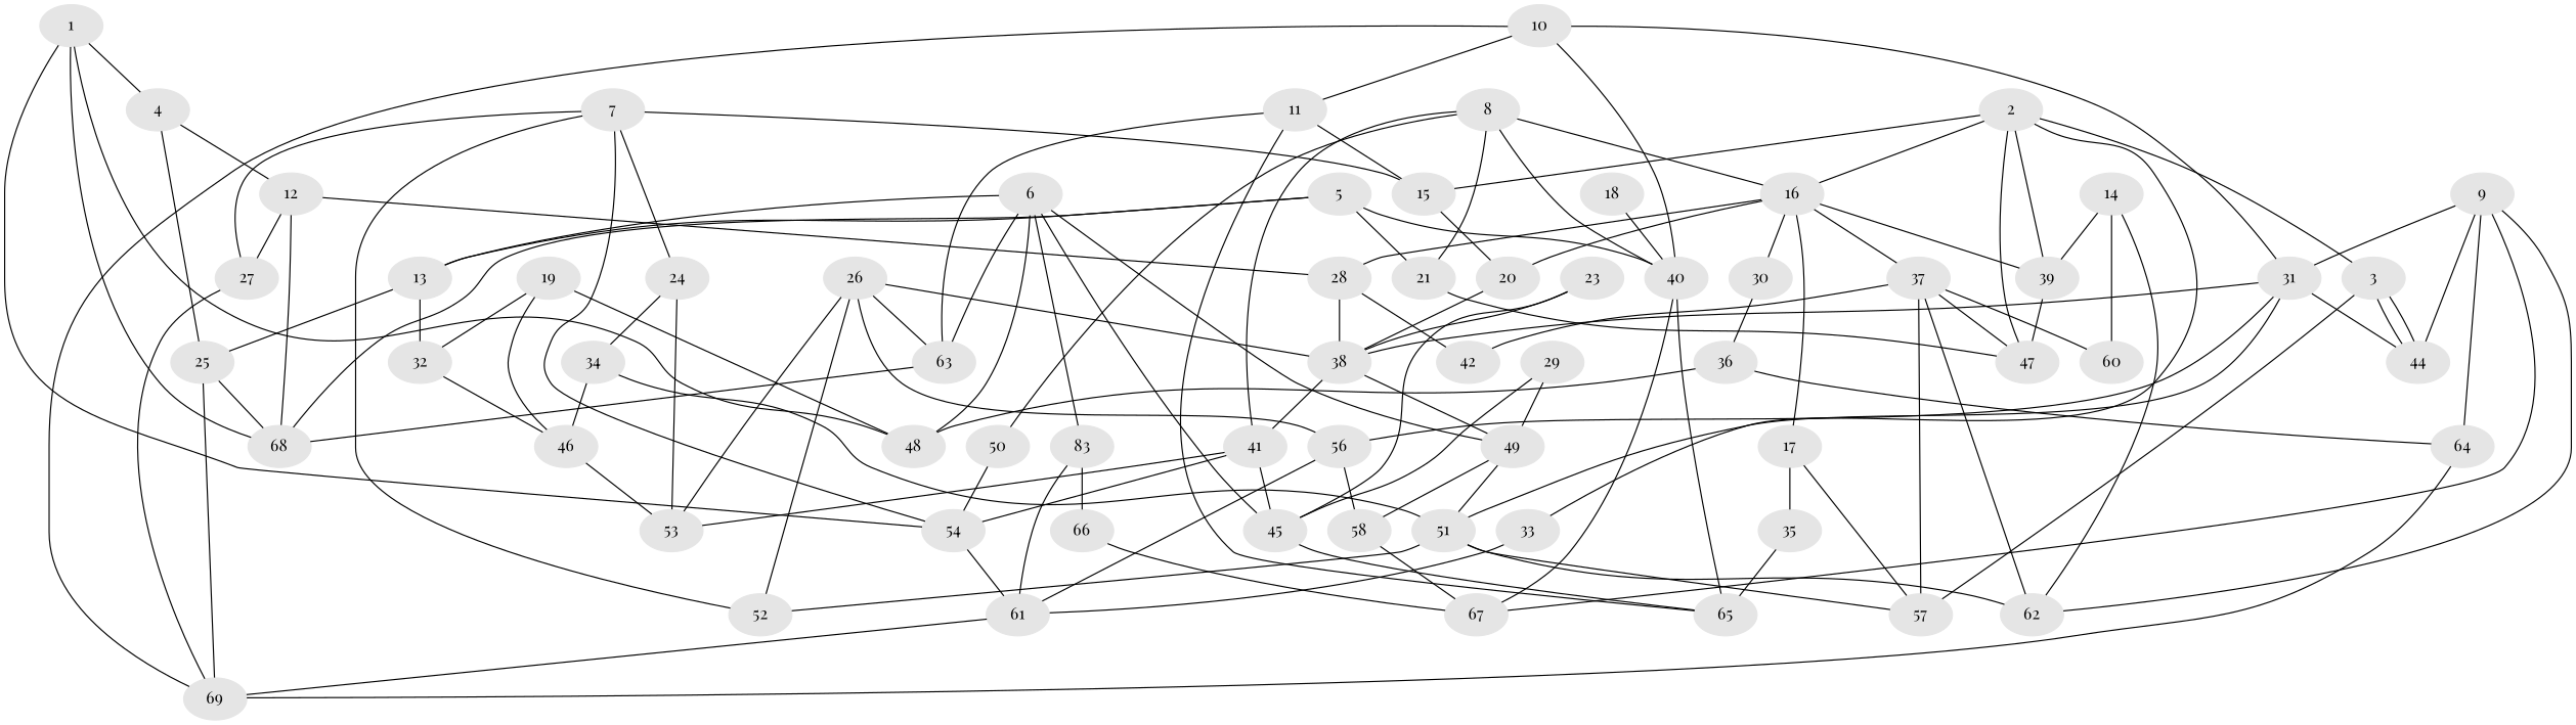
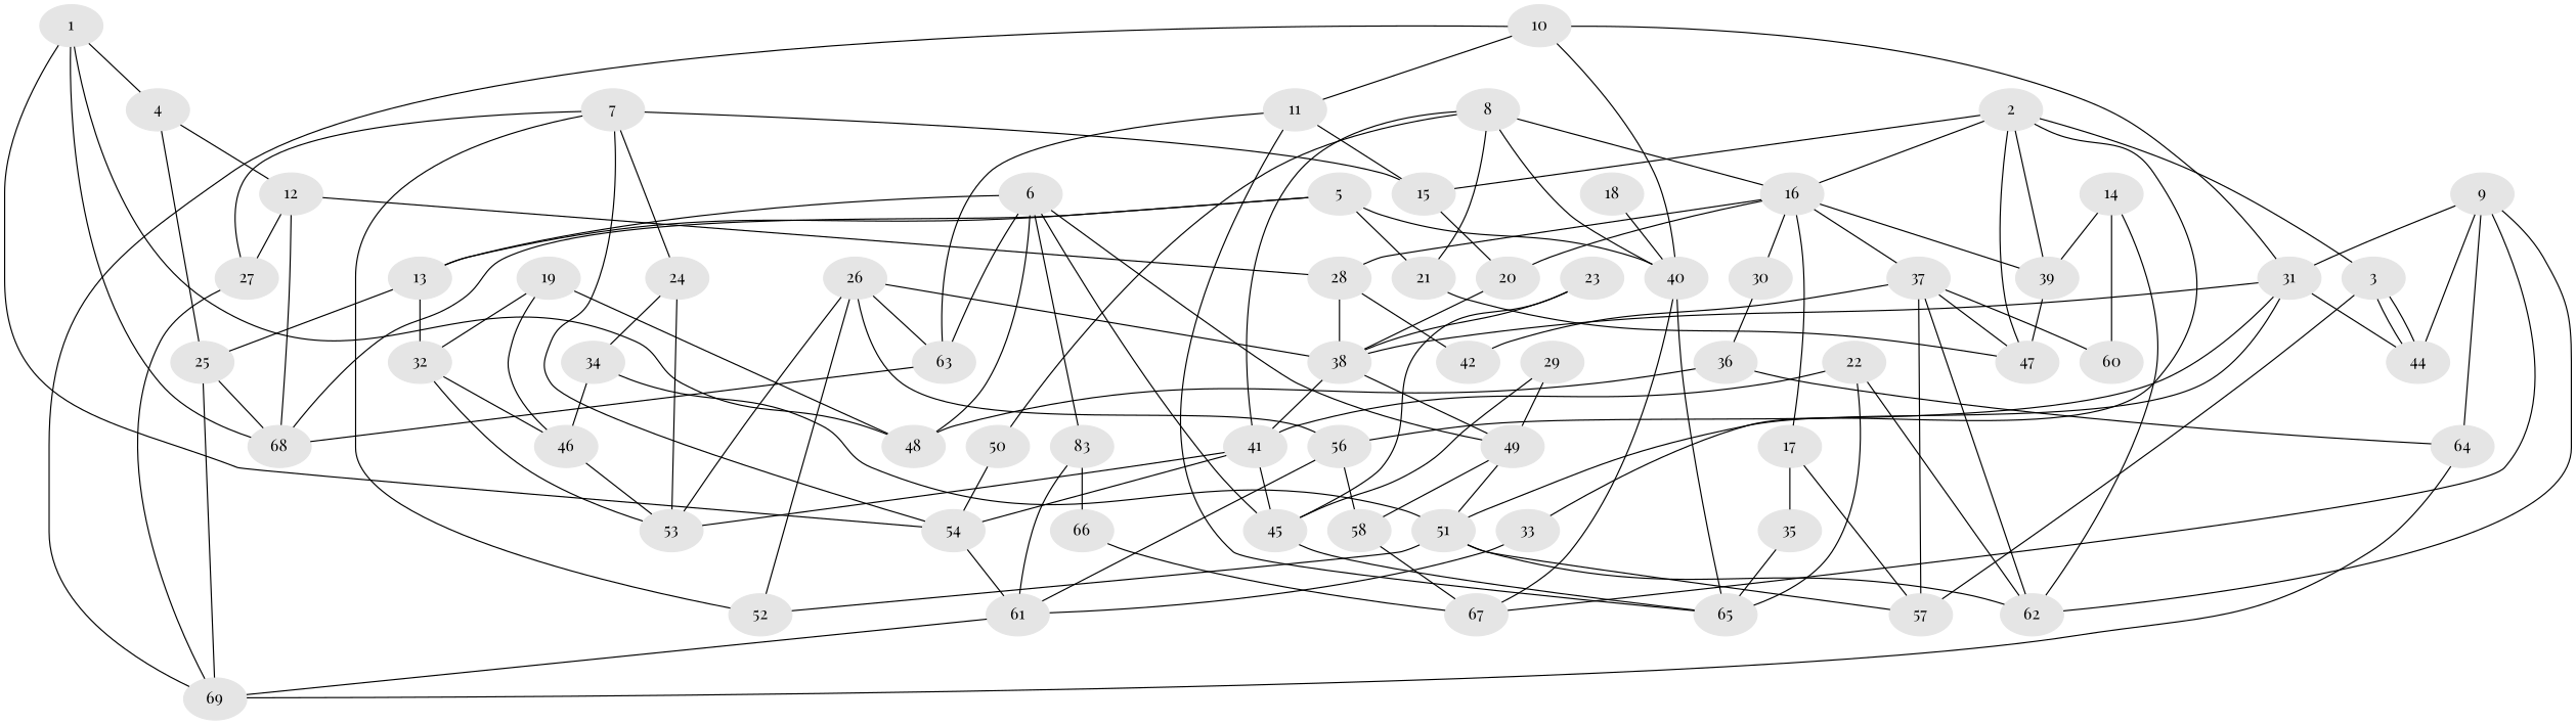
  graph {
    fontname="Playfair Display"
    node [color=gray90 fontname="Playfair Display" style=filled]
    edge [fontname="Playfair Display"]
    1
    4
    48
    54
    68
    12
    25
    61
    2
    3
    15
    16
    33
    39
    47
    44
    57
    20
    28
    17
    30
    37
    27
    69
    5
    13
    21
    40
    32
    67
    65
    6
    n33 [label=83]
    45
    49
    63
    66
    51
    58
    7
    24
    52
    34
    53
    8
    41
    50
    9
    31
    62
    64
    38
    56
    10
    11
    42
    46
    14
    60
    35
    36
    18
    19
+   22
    23
    26
    29
    1 -- 4
    1 -- 48
    1 -- 54
    1 -- 68
    4 -- 12
    4 -- 25
    54 -- 61
    12 -- 68
    12 -- 28
    12 -- 27
    25 -- 68
    25 -- 69
    61 -- 69
    2 -- 3
    2 -- 15
    2 -- 16
    2 -- 33
    2 -- 39
    2 -- 47
    3 -- 44
    3 -- 44
    3 -- 57
    15 -- 20
    16 -- 39
    16 -- 20
    16 -- 28
    16 -- 17
    16 -- 30
    16 -- 37
    33 -- 61
    39 -- 47
    20 -- 38
    28 -- 38
    28 -- 42
    17 -- 57
    17 -- 35
    30 -- 36
    37 -- 47
    37 -- 57
    37 -- 62
    37 -- 42
    37 -- 60
    27 -- 69
    5 -- 68
    5 -- 13
    5 -- 21
    5 -- 40
    13 -- 25
    13 -- 32
    21 -- 47
    40 -- 67
    40 -- 65
+   32 -- 53
    32 -- 46
    6 -- 48
    6 -- 13
    6 -- n33
    6 -- 45
    6 -- 49
    6 -- 63
    n33 -- 61
    n33 -- 66
    45 -- 65
    49 -- 51
    49 -- 58
    63 -- 68
    66 -- 67
    51 -- 57
    51 -- 52
    51 -- 62
    58 -- 67
    7 -- 54
    7 -- 15
    7 -- 27
    7 -- 24
    7 -- 52
    24 -- 34
    24 -- 53
    34 -- 51
    34 -- 46
    8 -- 16
    8 -- 21
    8 -- 40
    8 -- 41
    8 -- 50
    41 -- 54
    41 -- 45
    41 -- 53
    50 -- 54
    9 -- 44
    9 -- 67
    9 -- 31
    9 -- 62
    9 -- 64
    31 -- 44
    31 -- 51
    31 -- 38
    31 -- 56
    64 -- 69
    38 -- 49
    38 -- 41
    56 -- 61
    56 -- 58
    10 -- 69
    10 -- 40
    10 -- 31
    10 -- 11
    11 -- 15
    11 -- 65
    11 -- 63
    46 -- 53
    14 -- 39
    14 -- 62
    14 -- 60
    35 -- 65
    36 -- 48
    36 -- 64
    18 -- 40
    19 -- 48
    19 -- 32
    19 -- 46
+   22 -- 65
+   22 -- 41
+   22 -- 62
    23 -- 45
    23 -- 38
    26 -- 63
    26 -- 52
    26 -- 53
    26 -- 38
    26 -- 56
    29 -- 45
    29 -- 49
  }
